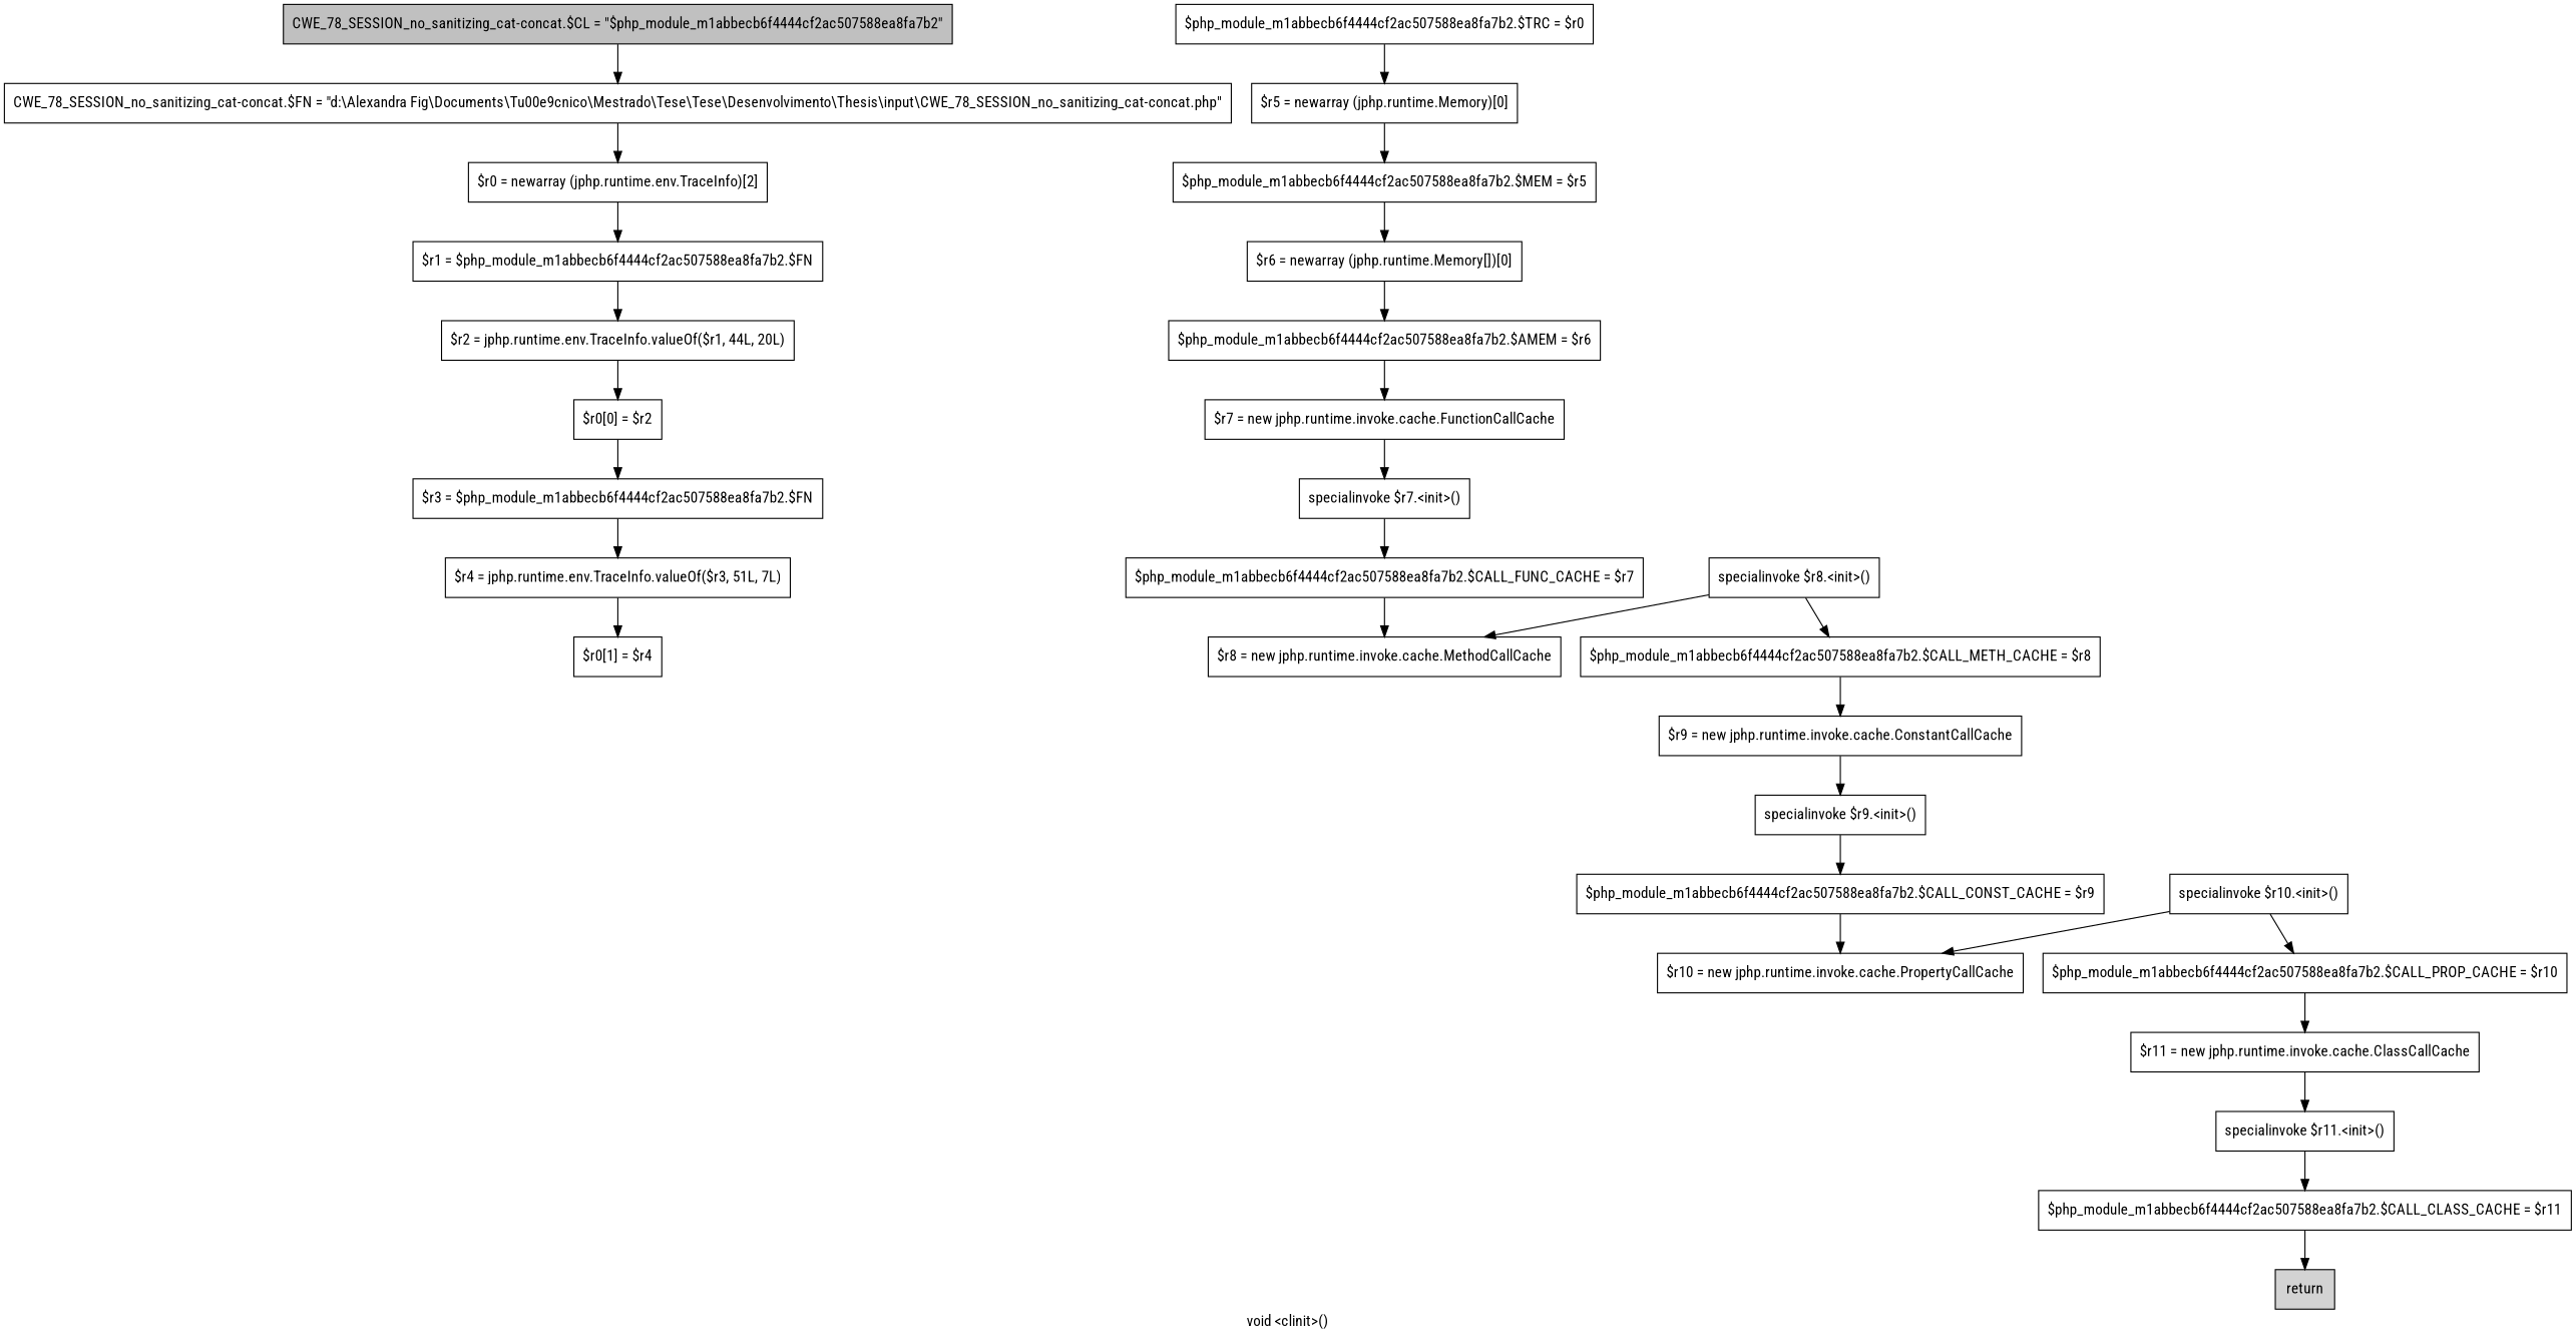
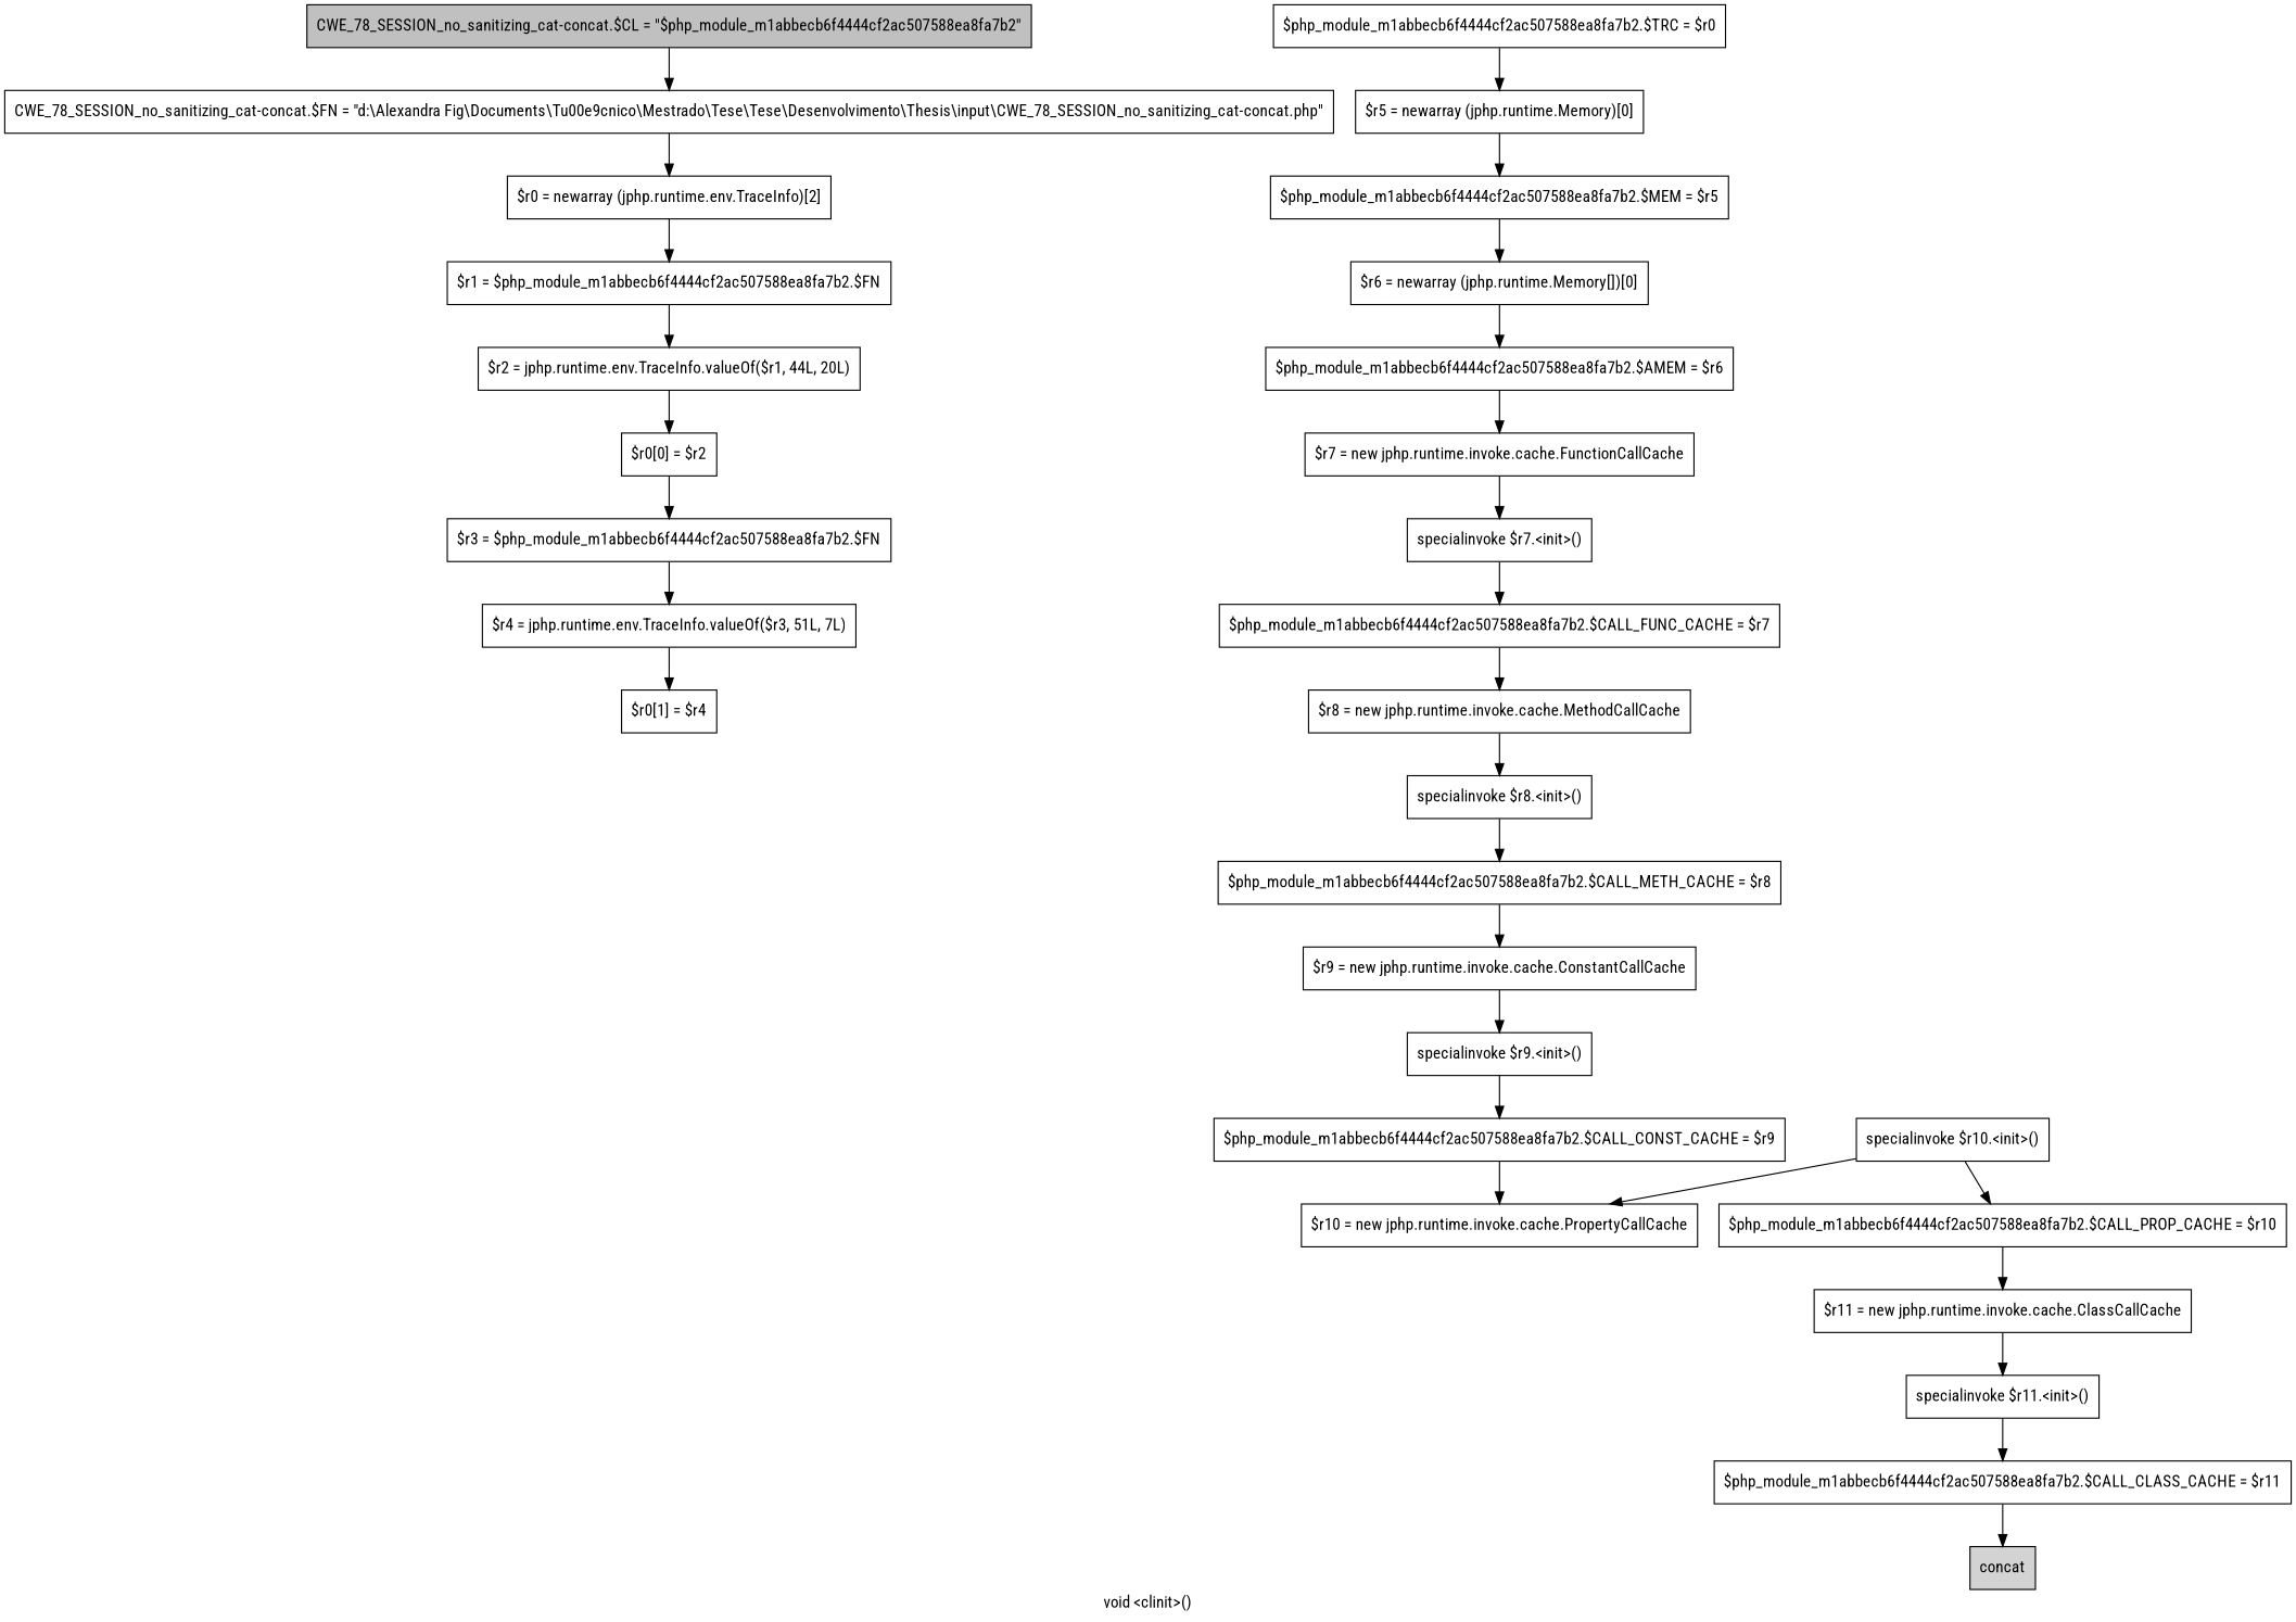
  digraph {
    fontname="Roboto Condensed"
    label="void <clinit>()"
    node [fontname="Roboto Condensed" shape=box]
    edge [fontname="Roboto Condensed"]
    n1 [fillcolor=gray label="CWE_78_SESSION_no_sanitizing_cat-concat.$CL = \"$php_module_m1abbecb6f4444cf2ac507588ea8fa7b2\"" style=filled]
    n2 [label="CWE_78_SESSION_no_sanitizing_cat-concat.$FN = \"d:\\Alexandra Fig\\Documents\\T\u00e9cnico\\Mestrado\\Tese\\Tese\\Desenvolvimento\\Thesis\\input\\CWE_78_SESSION_no_sanitizing_cat-concat.php\""]
    n3 [label="$r0 = newarray (jphp.runtime.env.TraceInfo)[2]"]
    n4 [label="$r1 = $php_module_m1abbecb6f4444cf2ac507588ea8fa7b2.$FN"]
    n5 [label="$r2 = jphp.runtime.env.TraceInfo.valueOf($r1, 44L, 20L)"]
    n6 [label="$r0[0] = $r2"]
    n7 [label="$r3 = $php_module_m1abbecb6f4444cf2ac507588ea8fa7b2.$FN"]
    n8 [label="$r4 = jphp.runtime.env.TraceInfo.valueOf($r3, 51L, 7L)"]
    n9 [label="$r0[1] = $r4"]
    n10 [label="$php_module_m1abbecb6f4444cf2ac507588ea8fa7b2.$TRC = $r0"]
    n11 [label="$r5 = newarray (jphp.runtime.Memory)[0]"]
    n12 [label="$php_module_m1abbecb6f4444cf2ac507588ea8fa7b2.$MEM = $r5"]
    n13 [label="$r6 = newarray (jphp.runtime.Memory[])[0]"]
    n14 [label="$php_module_m1abbecb6f4444cf2ac507588ea8fa7b2.$AMEM = $r6"]
    n15 [label="$r7 = new jphp.runtime.invoke.cache.FunctionCallCache"]
    n16 [label="specialinvoke $r7.<init>()"]
    n17 [label="$php_module_m1abbecb6f4444cf2ac507588ea8fa7b2.$CALL_FUNC_CACHE = $r7"]
    n18 [label="$r8 = new jphp.runtime.invoke.cache.MethodCallCache"]
    n19 [label="specialinvoke $r8.<init>()"]
    n20 [label="$php_module_m1abbecb6f4444cf2ac507588ea8fa7b2.$CALL_METH_CACHE = $r8"]
    n21 [label="$r9 = new jphp.runtime.invoke.cache.ConstantCallCache"]
    n22 [label="specialinvoke $r9.<init>()"]
    n23 [label="$php_module_m1abbecb6f4444cf2ac507588ea8fa7b2.$CALL_CONST_CACHE = $r9"]
    n24 [label="$r10 = new jphp.runtime.invoke.cache.PropertyCallCache"]
    n25 [label="specialinvoke $r10.<init>()"]
    n26 [label="$php_module_m1abbecb6f4444cf2ac507588ea8fa7b2.$CALL_PROP_CACHE = $r10"]
    n27 [label="$r11 = new jphp.runtime.invoke.cache.ClassCallCache"]
    n28 [label="specialinvoke $r11.<init>()"]
    n29 [label="$php_module_m1abbecb6f4444cf2ac507588ea8fa7b2.$CALL_CLASS_CACHE = $r11"]
-   n30 [fillcolor=lightgray label=return style=filled]
+   n30 [fillcolor=lightgray label=concat style=filled]
    n1 -> n2
    n2 -> n3
    n3 -> n4
    n4 -> n5
    n5 -> n6
    n6 -> n7
    n7 -> n8
    n8 -> n9
    n10 -> n11
    n11 -> n12
    n12 -> n13
    n13 -> n14
    n14 -> n15
    n15 -> n16
    n16 -> n17
    n17 -> n18
-   n19 -> n18
+   n18 -> n19
    n19 -> n20
    n20 -> n21
    n21 -> n22
    n22 -> n23
    n23 -> n24
    n25 -> n24
    n25 -> n26
    n26 -> n27
    n27 -> n28
    n28 -> n29
    n29 -> n30
  }
